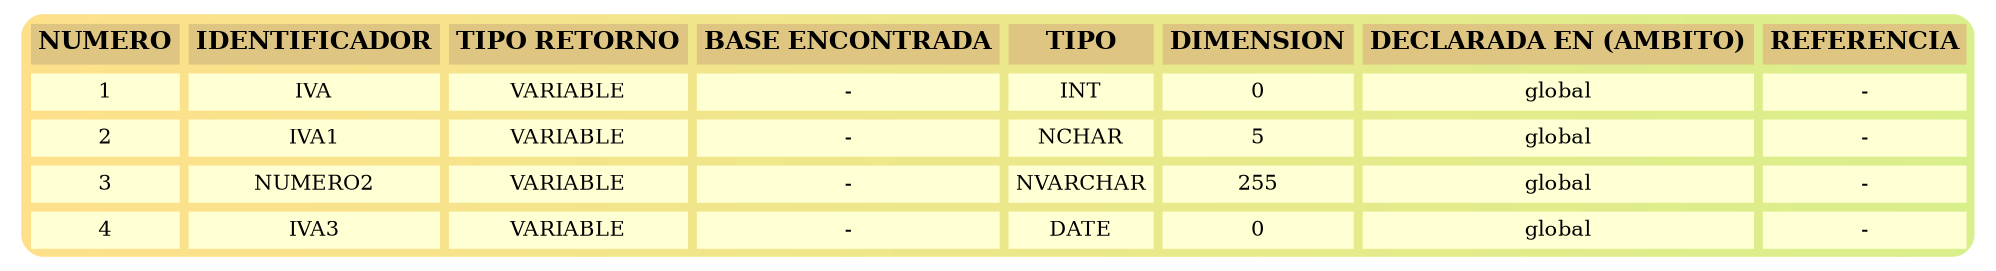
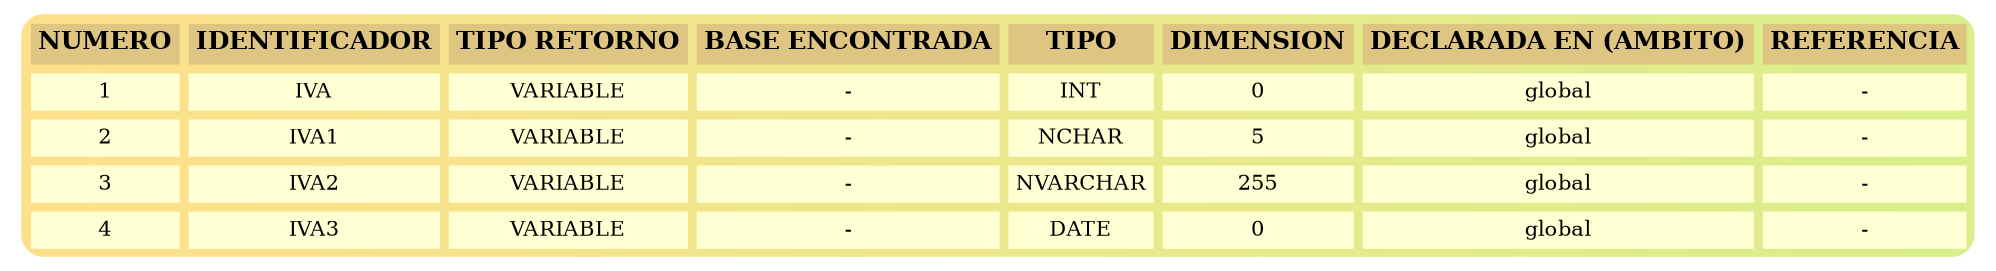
  digraph {
-   n1 [label=< <TABLE border="0" cellspacing="5" cellpadding="4" style="rounded" bgcolor="/rdylgn11/5:/rdylgn11/7"> <TR> <TD colspan="1" bgcolor="#DEC682"><FONT POINT-SIZE="14"><B>NUMERO</B></FONT></TD> <TD colspan="1" bgcolor="#DEC682"><FONT POINT-SIZE="14"><B>IDENTIFICADOR</B></FONT></TD> <TD colspan="1" bgcolor="#DEC682"><FONT POINT-SIZE="14"><B>TIPO RETORNO</B></FONT></TD> <TD colspan="1" bgcolor="#DEC682"><FONT POINT-SIZE="14"><B>BASE ENCONTRADA</B></FONT></TD> <TD colspan="1" bgcolor="#DEC682"><FONT POINT-SIZE="14"><B>TIPO</B></FONT></TD> <TD colspan="1" bgcolor="#DEC682"><FONT POINT-SIZE="14"><B>DIMENSION</B></FONT></TD> <TD colspan="1" bgcolor="#DEC682"><FONT POINT-SIZE="14"><B>DECLARADA EN (AMBITO)</B></FONT></TD> <TD colspan="1" bgcolor="#DEC682"><FONT POINT-SIZE="14"><B>REFERENCIA</B></FONT></TD> </TR> <TR> <TD  colspan="1" bgcolor="#ffffd4"><FONT POINT-SIZE="12">1</FONT></TD> <TD  colspan="1" bgcolor="#ffffd4"><FONT POINT-SIZE="12">IVA</FONT></TD> <TD  colspan="1" bgcolor="#ffffd4"><FONT POINT-SIZE="12">VARIABLE</FONT></TD> <TD  colspan="1" bgcolor="#ffffd4"><FONT POINT-SIZE="12">-</FONT></TD> <TD  colspan="1" bgcolor="#ffffd4"><FONT POINT-SIZE="12">INT</FONT></TD> <TD  colspan="1" bgcolor="#ffffd4"><FONT POINT-SIZE="12">0</FONT></TD> <TD  colspan="1" bgcolor="#ffffd4"><FONT POINT-SIZE="12">global</FONT></TD> <TD  colspan="1" bgcolor="#ffffd4"><FONT POINT-SIZE="12">-</FONT></TD> </TR> <TR> <TD  colspan="1" bgcolor="#ffffd4"><FONT POINT-SIZE="12">2</FONT></TD> <TD  colspan="1" bgcolor="#ffffd4"><FONT POINT-SIZE="12">IVA1</FONT></TD> <TD  colspan="1" bgcolor="#ffffd4"><FONT POINT-SIZE="12">VARIABLE</FONT></TD> <TD  colspan="1" bgcolor="#ffffd4"><FONT POINT-SIZE="12">-</FONT></TD> <TD  colspan="1" bgcolor="#ffffd4"><FONT POINT-SIZE="12">NCHAR</FONT></TD> <TD  colspan="1" bgcolor="#ffffd4"><FONT POINT-SIZE="12">5</FONT></TD> <TD  colspan="1" bgcolor="#ffffd4"><FONT POINT-SIZE="12">global</FONT></TD> <TD  colspan="1" bgcolor="#ffffd4"><FONT POINT-SIZE="12">-</FONT></TD> </TR> <TR> <TD  colspan="1" bgcolor="#ffffd4"><FONT POINT-SIZE="12">3</FONT></TD> <TD  colspan="1" bgcolor="#ffffd4"><FONT POINT-SIZE="12">NUMERO2</FONT></TD> <TD  colspan="1" bgcolor="#ffffd4"><FONT POINT-SIZE="12">VARIABLE</FONT></TD> <TD  colspan="1" bgcolor="#ffffd4"><FONT POINT-SIZE="12">-</FONT></TD> <TD  colspan="1" bgcolor="#ffffd4"><FONT POINT-SIZE="12">NVARCHAR</FONT></TD> <TD  colspan="1" bgcolor="#ffffd4"><FONT POINT-SIZE="12">255</FONT></TD> <TD  colspan="1" bgcolor="#ffffd4"><FONT POINT-SIZE="12">global</FONT></TD> <TD  colspan="1" bgcolor="#ffffd4"><FONT POINT-SIZE="12">-</FONT></TD> </TR> <TR> <TD  colspan="1" bgcolor="#ffffd4"><FONT POINT-SIZE="12">4</FONT></TD> <TD  colspan="1" bgcolor="#ffffd4"><FONT POINT-SIZE="12">IVA3</FONT></TD> <TD  colspan="1" bgcolor="#ffffd4"><FONT POINT-SIZE="12">VARIABLE</FONT></TD> <TD  colspan="1" bgcolor="#ffffd4"><FONT POINT-SIZE="12">-</FONT></TD> <TD  colspan="1" bgcolor="#ffffd4"><FONT POINT-SIZE="12">DATE</FONT></TD> <TD  colspan="1" bgcolor="#ffffd4"><FONT POINT-SIZE="12">0</FONT></TD> <TD  colspan="1" bgcolor="#ffffd4"><FONT POINT-SIZE="12">global</FONT></TD> <TD  colspan="1" bgcolor="#ffffd4"><FONT POINT-SIZE="12">-</FONT></TD> </TR> </TABLE>> shape=none]
+   n1 [label=< <TABLE border="0" cellspacing="5" cellpadding="4" style="rounded" bgcolor="/rdylgn11/5:/rdylgn11/7"> <TR> <TD colspan="1" bgcolor="#DEC682"><FONT POINT-SIZE="14"><B>NUMERO</B></FONT></TD> <TD colspan="1" bgcolor="#DEC682"><FONT POINT-SIZE="14"><B>IDENTIFICADOR</B></FONT></TD> <TD colspan="1" bgcolor="#DEC682"><FONT POINT-SIZE="14"><B>TIPO RETORNO</B></FONT></TD> <TD colspan="1" bgcolor="#DEC682"><FONT POINT-SIZE="14"><B>BASE ENCONTRADA</B></FONT></TD> <TD colspan="1" bgcolor="#DEC682"><FONT POINT-SIZE="14"><B>TIPO</B></FONT></TD> <TD colspan="1" bgcolor="#DEC682"><FONT POINT-SIZE="14"><B>DIMENSION</B></FONT></TD> <TD colspan="1" bgcolor="#DEC682"><FONT POINT-SIZE="14"><B>DECLARADA EN (AMBITO)</B></FONT></TD> <TD colspan="1" bgcolor="#DEC682"><FONT POINT-SIZE="14"><B>REFERENCIA</B></FONT></TD> </TR> <TR> <TD  colspan="1" bgcolor="#ffffd4"><FONT POINT-SIZE="12">1</FONT></TD> <TD  colspan="1" bgcolor="#ffffd4"><FONT POINT-SIZE="12">IVA</FONT></TD> <TD  colspan="1" bgcolor="#ffffd4"><FONT POINT-SIZE="12">VARIABLE</FONT></TD> <TD  colspan="1" bgcolor="#ffffd4"><FONT POINT-SIZE="12">-</FONT></TD> <TD  colspan="1" bgcolor="#ffffd4"><FONT POINT-SIZE="12">INT</FONT></TD> <TD  colspan="1" bgcolor="#ffffd4"><FONT POINT-SIZE="12">0</FONT></TD> <TD  colspan="1" bgcolor="#ffffd4"><FONT POINT-SIZE="12">global</FONT></TD> <TD  colspan="1" bgcolor="#ffffd4"><FONT POINT-SIZE="12">-</FONT></TD> </TR> <TR> <TD  colspan="1" bgcolor="#ffffd4"><FONT POINT-SIZE="12">2</FONT></TD> <TD  colspan="1" bgcolor="#ffffd4"><FONT POINT-SIZE="12">IVA1</FONT></TD> <TD  colspan="1" bgcolor="#ffffd4"><FONT POINT-SIZE="12">VARIABLE</FONT></TD> <TD  colspan="1" bgcolor="#ffffd4"><FONT POINT-SIZE="12">-</FONT></TD> <TD  colspan="1" bgcolor="#ffffd4"><FONT POINT-SIZE="12">NCHAR</FONT></TD> <TD  colspan="1" bgcolor="#ffffd4"><FONT POINT-SIZE="12">5</FONT></TD> <TD  colspan="1" bgcolor="#ffffd4"><FONT POINT-SIZE="12">global</FONT></TD> <TD  colspan="1" bgcolor="#ffffd4"><FONT POINT-SIZE="12">-</FONT></TD> </TR> <TR> <TD  colspan="1" bgcolor="#ffffd4"><FONT POINT-SIZE="12">3</FONT></TD> <TD  colspan="1" bgcolor="#ffffd4"><FONT POINT-SIZE="12">IVA2</FONT></TD> <TD  colspan="1" bgcolor="#ffffd4"><FONT POINT-SIZE="12">VARIABLE</FONT></TD> <TD  colspan="1" bgcolor="#ffffd4"><FONT POINT-SIZE="12">-</FONT></TD> <TD  colspan="1" bgcolor="#ffffd4"><FONT POINT-SIZE="12">NVARCHAR</FONT></TD> <TD  colspan="1" bgcolor="#ffffd4"><FONT POINT-SIZE="12">255</FONT></TD> <TD  colspan="1" bgcolor="#ffffd4"><FONT POINT-SIZE="12">global</FONT></TD> <TD  colspan="1" bgcolor="#ffffd4"><FONT POINT-SIZE="12">-</FONT></TD> </TR> <TR> <TD  colspan="1" bgcolor="#ffffd4"><FONT POINT-SIZE="12">4</FONT></TD> <TD  colspan="1" bgcolor="#ffffd4"><FONT POINT-SIZE="12">IVA3</FONT></TD> <TD  colspan="1" bgcolor="#ffffd4"><FONT POINT-SIZE="12">VARIABLE</FONT></TD> <TD  colspan="1" bgcolor="#ffffd4"><FONT POINT-SIZE="12">-</FONT></TD> <TD  colspan="1" bgcolor="#ffffd4"><FONT POINT-SIZE="12">DATE</FONT></TD> <TD  colspan="1" bgcolor="#ffffd4"><FONT POINT-SIZE="12">0</FONT></TD> <TD  colspan="1" bgcolor="#ffffd4"><FONT POINT-SIZE="12">global</FONT></TD> <TD  colspan="1" bgcolor="#ffffd4"><FONT POINT-SIZE="12">-</FONT></TD> </TR> </TABLE>> shape=none]
  }
